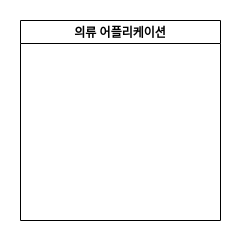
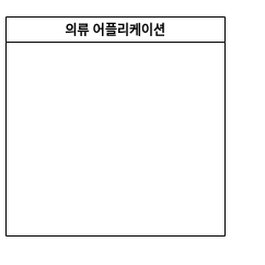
  <mxCell id="0" />
  <mxCell id="1" parent="0" />
- <mxCell id="2" value="의류 어플리케이션" style="swimlane;" vertex="1" parent="1"><mxGeometry x="20" y="20" width="200" height="200" as="geometry" /></mxCell>
+ <mxCell id="2" value="의류 어플리케이션" style="swimlane;" vertex="1" parent="1"><mxGeometry x="5" y="15" width="200" height="200" as="geometry" /></mxCell>
